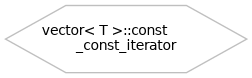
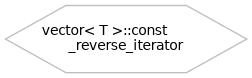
  digraph {
    rankdir=LR
-   n1 [color=grey75 fillcolor=white fontname=Helvetica fontsize=10 height=0.2 label="vector\< T \>::const\l_const_iterator" shape=hexagon style=filled width=0.4]
+   n1 [color=grey75 fillcolor=white fontname=Helvetica fontsize=10 height=0.2 label="vector\< T \>::const\l_reverse_iterator" shape=hexagon style=filled width=0.4]
  }
